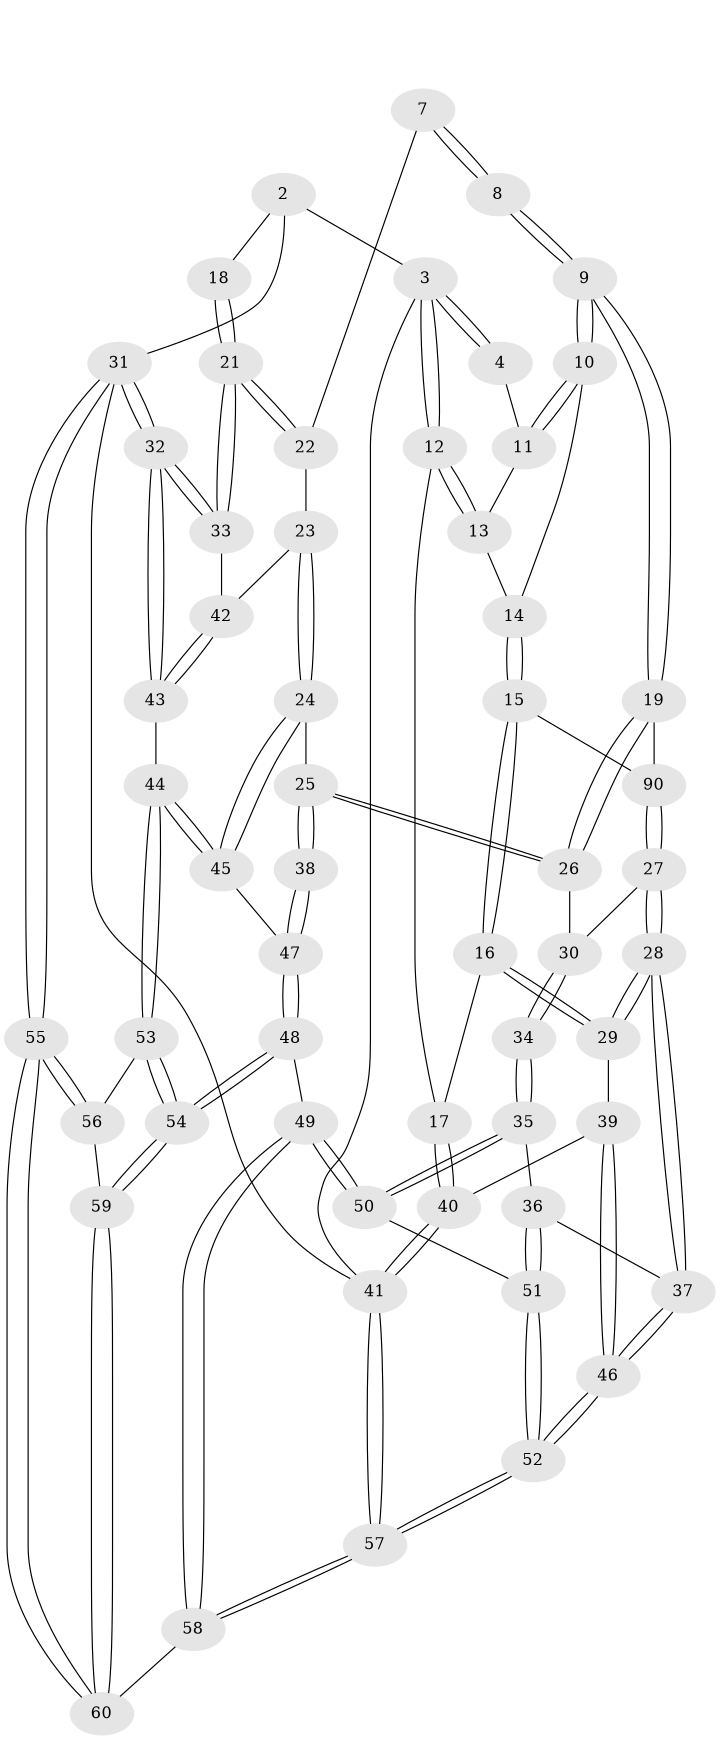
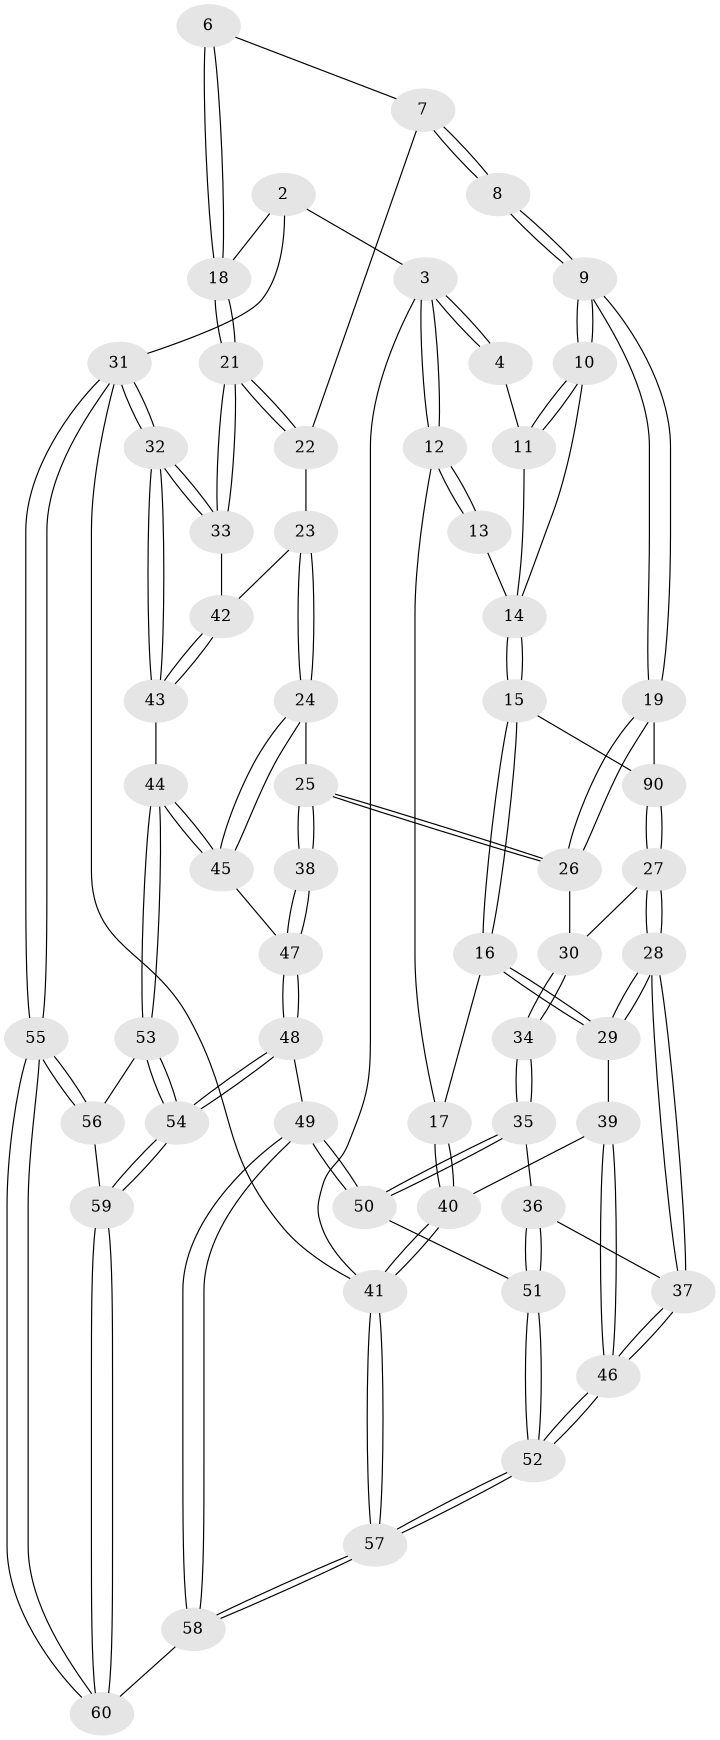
  graph {
    node [color=gray90 style=filled]
    2
    3
    18
    31
+   6
    7
    4
    12
    41
    21
    32
    55
    11
    13
    17
    57
    8
    9
    22
    23
    10
    19
    14
    n24 [label=90]
    26
    15
    40
    16
    29
    27
    39
    33
    30
    28
    42
    24
    25
    45
    43
    38
    47
    34
    37
    46
    35
    56
    60
    44
    36
    50
    51
    52
    48
    58
    53
    54
    49
    59
    2 -- 3
    2 -- 18
    2 -- 31
    3 -- 4
    3 -- 4
    3 -- 12
    3 -- 12
    3 -- 41
    18 -- 21
    18 -- 21
    31 -- 41
    31 -- 32
    31 -- 32
    31 -- 55
    31 -- 55
+   6 -- 18
+   6 -- 18
+   6 -- 7
    7 -- 8
    7 -- 8
    7 -- 22
    4 -- 11
    12 -- 13
    12 -- 13
    12 -- 17
    41 -- 57
    41 -- 57
    21 -- 22
    21 -- 22
    21 -- 33
    21 -- 33
    32 -- 33
    32 -- 33
    32 -- 43
    32 -- 43
    55 -- 56
    55 -- 56
    55 -- 60
    55 -- 60
-   11 -- 13
+   11 -- 14
    13 -- 14
    17 -- 40
    17 -- 40
    57 -- 58
    57 -- 58
    8 -- 9
    8 -- 9
    9 -- 10
    9 -- 10
    9 -- 19
    9 -- 19
    22 -- 23
    23 -- 42
    23 -- 24
    23 -- 24
    10 -- 11
    10 -- 11
    10 -- 14
    19 -- n24
    19 -- 26
    19 -- 26
    14 -- 15
    14 -- 15
    n24 -- 27
    n24 -- 27
    26 -- 30
    15 -- n24
    15 -- 16
    15 -- 16
    40 -- 41
    40 -- 41
    16 -- 17
    16 -- 29
    16 -- 29
    29 -- 39
    27 -- 30
    27 -- 28
    27 -- 28
    39 -- 40
    39 -- 46
    39 -- 46
    33 -- 42
    30 -- 34
    30 -- 34
    28 -- 29
    28 -- 29
    28 -- 37
    28 -- 37
    42 -- 43
    42 -- 43
    24 -- 25
    24 -- 45
    24 -- 45
    25 -- 26
    25 -- 26
    25 -- 38
    25 -- 38
    45 -- 47
    43 -- 44
    38 -- 47
    38 -- 47
    47 -- 48
    47 -- 48
    34 -- 35
    34 -- 35
    37 -- 46
    37 -- 46
    46 -- 52
    46 -- 52
    35 -- 36
    35 -- 50
    35 -- 50
    56 -- 59
    44 -- 45
    44 -- 45
    44 -- 53
    44 -- 53
    36 -- 37
    36 -- 51
    36 -- 51
    50 -- 51
    51 -- 52
    51 -- 52
    52 -- 57
    52 -- 57
    48 -- 54
    48 -- 54
    48 -- 49
    58 -- 60
    53 -- 56
    53 -- 54
    53 -- 54
    54 -- 59
    54 -- 59
    49 -- 50
    49 -- 50
    49 -- 58
    49 -- 58
    59 -- 60
    59 -- 60
  }
